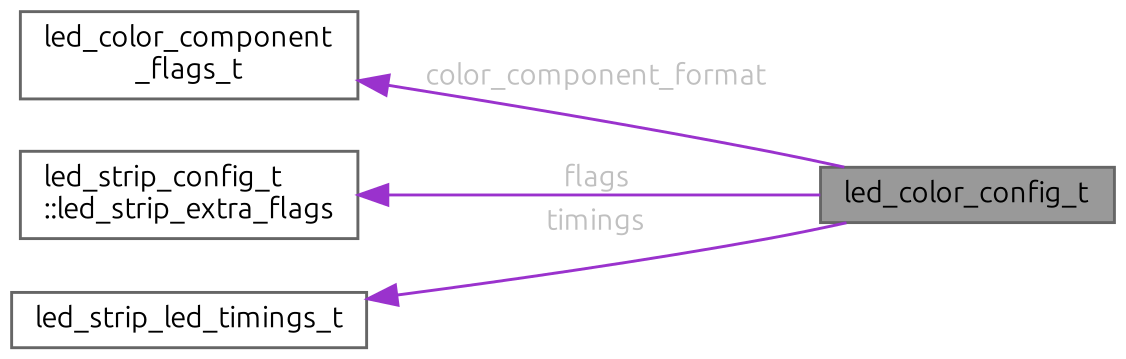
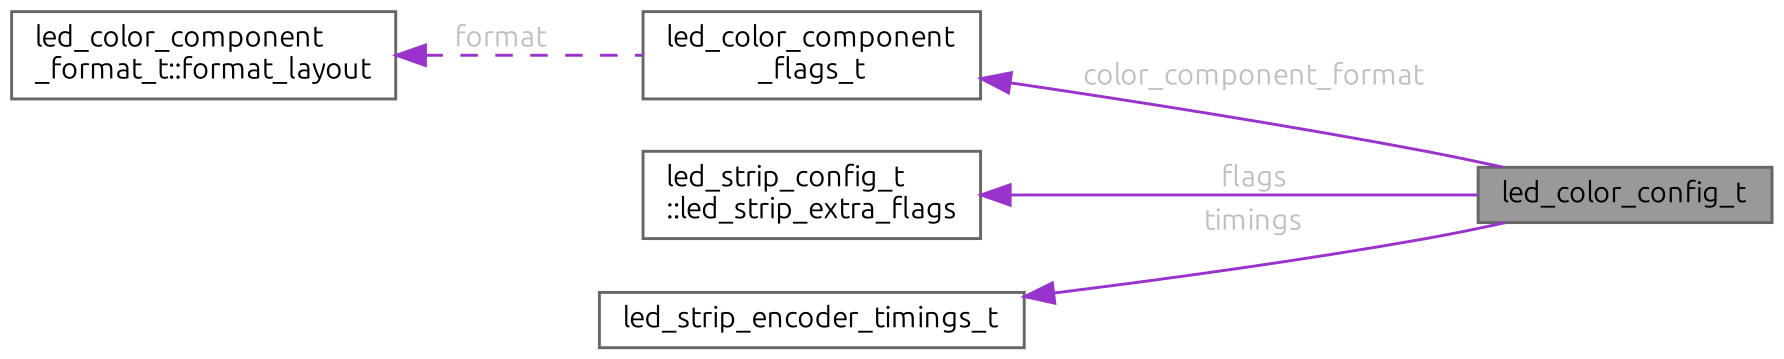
  digraph {
    fontname=Ubuntu
    rankdir=LR
    node [color=gray40 fillcolor=white fontname=Ubuntu fontsize=10 shape=box style=filled]
    edge [color=darkorchid3 dir=back fontcolor=grey fontname=Ubuntu fontsize=10 labelfontname=Helvetica labelfontsize=10 style=solid]
    n1 [fillcolor=grey60 fontcolor=black height=0.2 label=led_color_config_t width=0.4]
    n2 [height=0.2 label="led_color_component\l_flags_t" width=0.4]
+   n3 [height=0.2 label="led_color_component\l_format_t::format_layout" width=0.4]
    n4 [height=0.2 label="led_strip_config_t\l::led_strip_extra_flags" width=0.4]
-   n5 [height=0.2 label=led_strip_led_timings_t width=0.4]
+   n5 [height=0.2 label=led_strip_encoder_timings_t width=0.4]
    n2 -> n1 [label=" color_component_format"]
+   n3 -> n2 [label=" format" style=dashed]
    n4 -> n1 [label=" flags"]
    n5 -> n1 [label=" timings"]
  }
